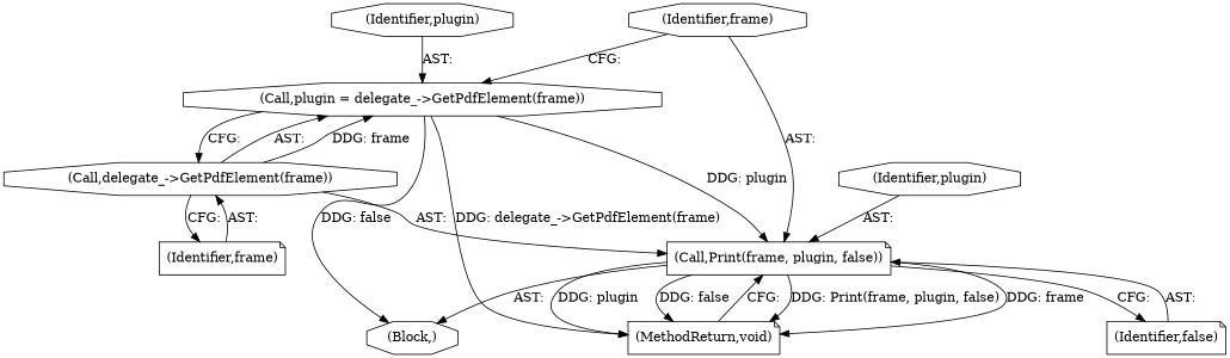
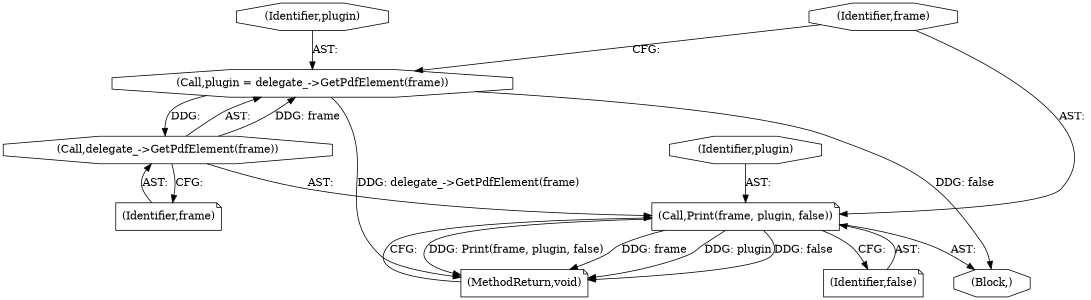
  digraph {
    node [shape=octagon]
    n1 [label="(Call,Print(frame, plugin, false))" shape=note]
    n2 [label="(Block,)"]
    n3 [label="(MethodReturn,void)" shape=note]
    n4 [label="(Identifier,false)" shape=note]
    n5 [label="(Call,delegate_->GetPdfElement(frame))"]
    n6 [label="(Call,plugin = delegate_->GetPdfElement(frame))"]
    n7 [label="(Identifier,frame)" shape=note]
    n8 [label="(Identifier,plugin)"]
    n9 [label="(Identifier,plugin)"]
    n10 [label="(Identifier,frame)"]
    n1 -> n2 [label="AST: "]
    n1 -> n3 [label="DDG: Print(frame, plugin, false)"]
    n1 -> n3 [label="DDG: frame"]
    n1 -> n3 [label="DDG: plugin"]
    n1 -> n3 [label="DDG: false"]
    n1 -> n4 [label="CFG: "]
    n3 -> n1 [label="CFG: "]
    n4 -> n1 [label="AST: "]
    n5 -> n1 [label="AST: "]
    n5 -> n6 [label="AST: "]
    n5 -> n6 [label="DDG: frame"]
    n5 -> n7 [label="CFG: "]
-   n6 -> n1 [label="DDG: plugin"]
    n6 -> n2 [label="DDG: false"]
    n6 -> n3 [label="DDG: delegate_->GetPdfElement(frame)"]
-   n6 -> n5 [label="CFG: "]
+   n6 -> n5 [label="DDG: "]
    n7 -> n5 [label="AST: "]
    n8 -> n6 [label="AST: "]
    n9 -> n1 [label="AST: "]
    n10 -> n1 [label="AST: "]
    n10 -> n6 [label="CFG: "]
  }
